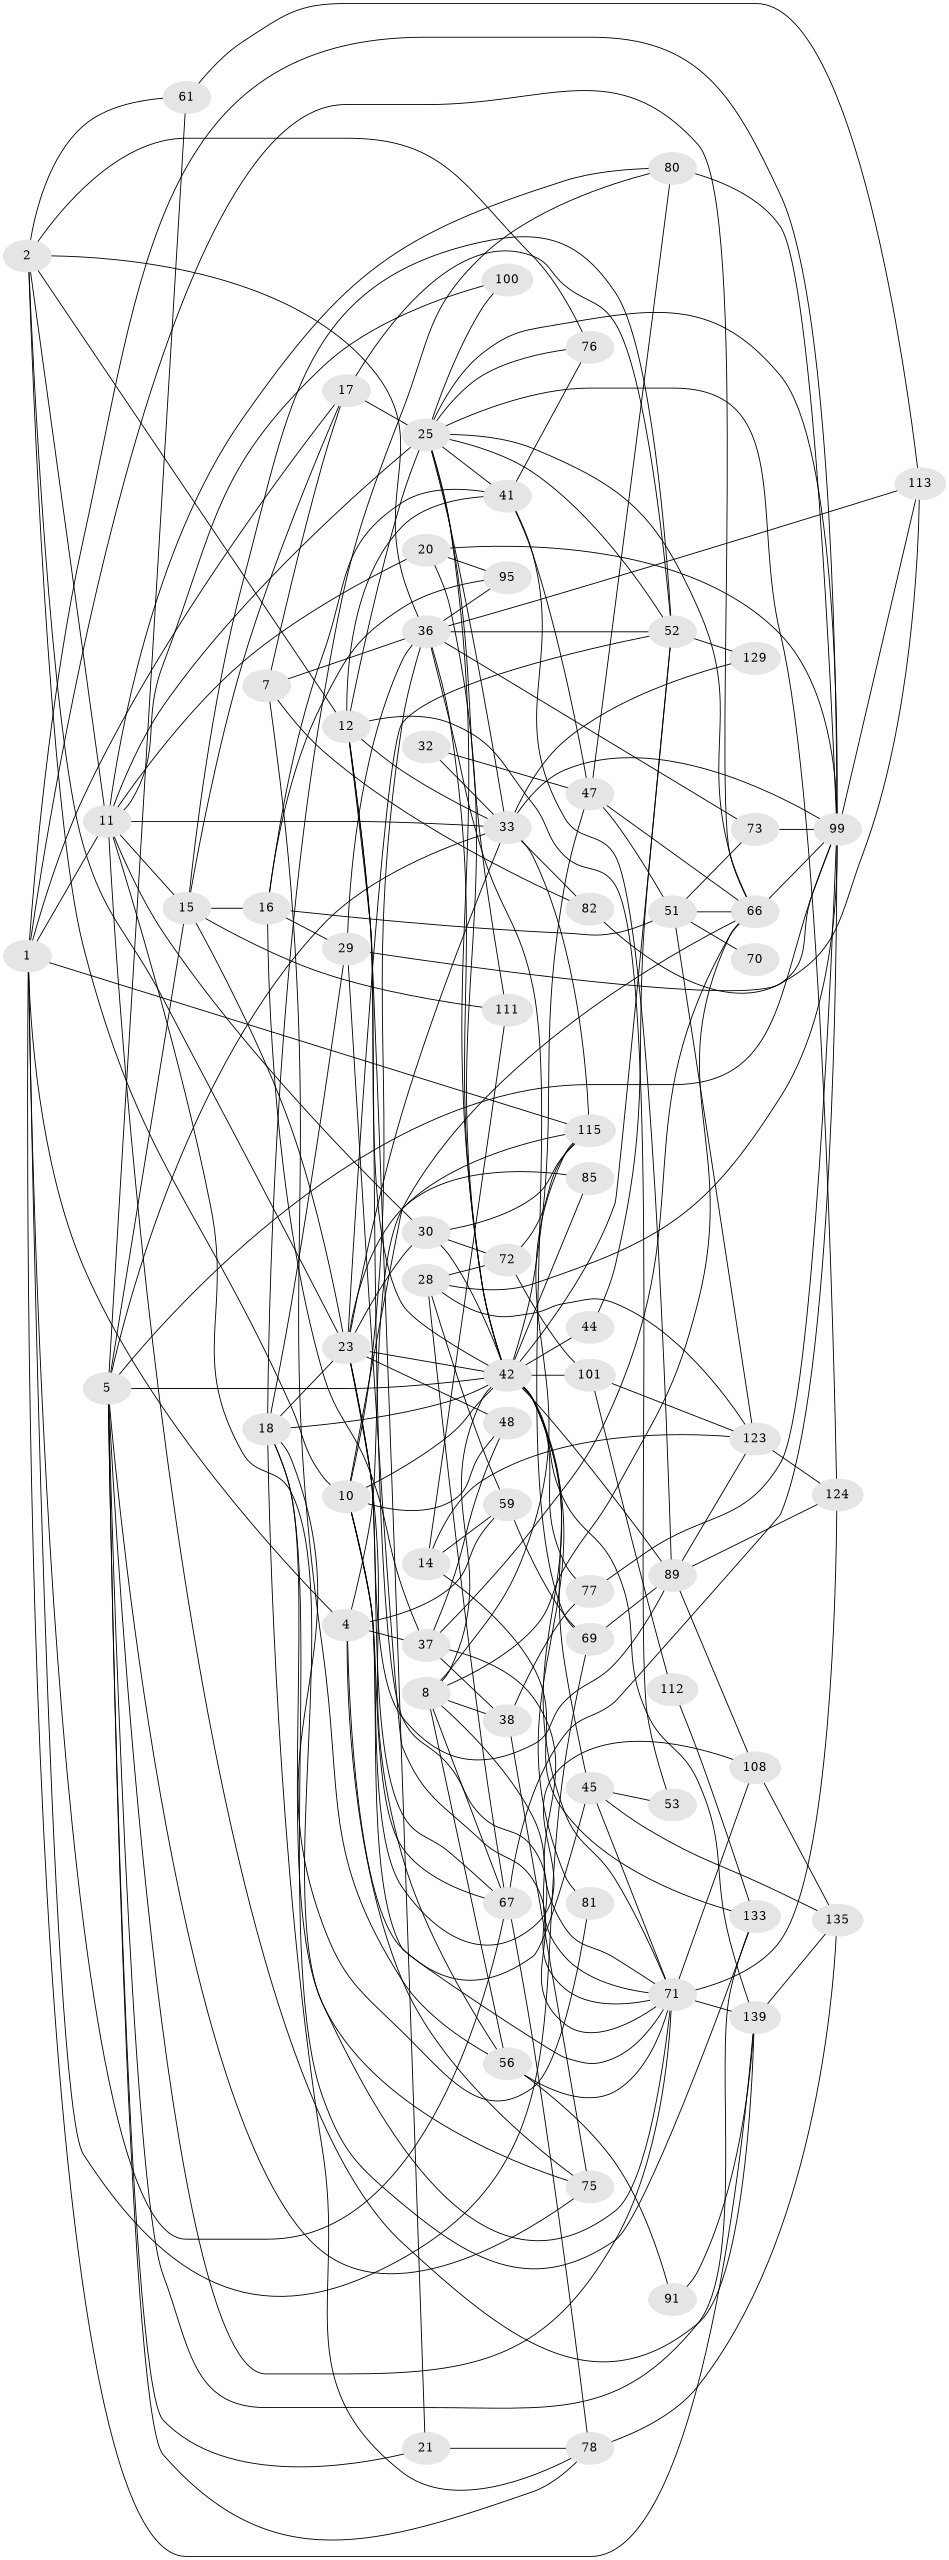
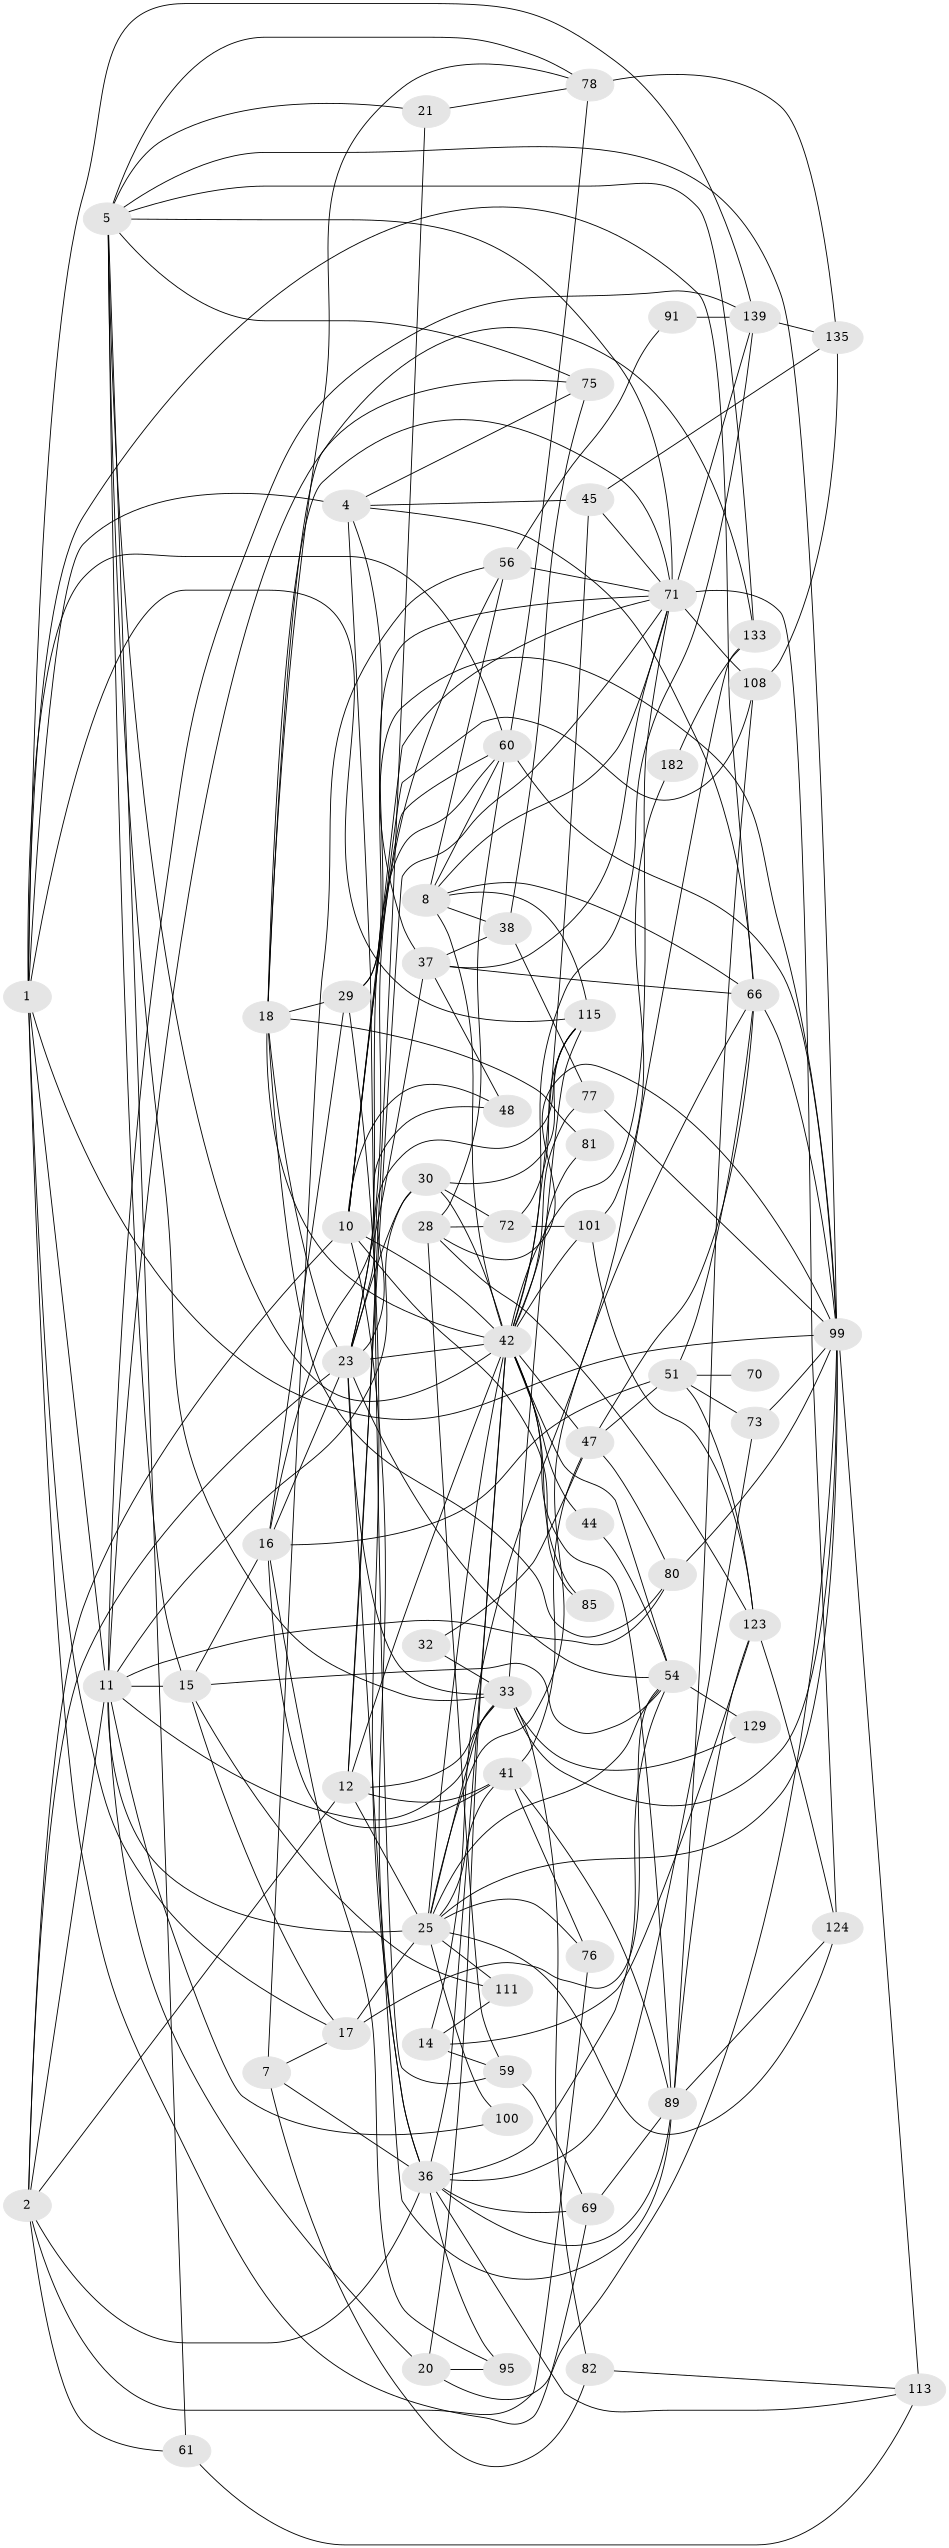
  graph {
    rankdir=LR
    node [color=gray90 style=filled]
    1 [super="+117+13"]
    4 [super="+88"]
    11 [super="+31"]
    17 [super="+27"]
-   60 [super="+121" label=67]
+   60 [super="+121"]
    66 [super="+103+86"]
    69
    99 [super="+110+116"]
    115 [super="+118"]
    139
    37 [super="+40+43"]
    45 [super="+102"]
    59
    75 [super="+97"]
    30 [super="+46"]
    15 [super="+119"]
    33 [super="+35+132"]
    20
    25 [super="+125"]
    80
    100
-   52 [super="+63"]
+   52 [super="+63" label=54]
    78 [super="+87"]
    89 [super="+138"]
    113
    135
    2 [super="+22+96"]
    10 [super="+19"]
    12 [super="+68"]
    23 [super="+39"]
    36 [super="+92+120+128"]
    61
    76
    42 [super="+105+50+49"]
    71 [super="+114"]
    48
    85
    108
    21
    41 [super="+142"]
-   53
    56
    95
    73
    72 [super="+134"]
    91
    38
    5 [super="+6+9"]
    133
    111
    16 [super="+24+126"]
    82
    129
    47
    81
    77
    44
    101
    124 [super="+140"]
    7
    8 [super="+93"]
    14 [super="+137"]
    123
    29
    51 [super="+54"]
    70
    18 [super="+98+65"]
    28 [super="+131"]
    32
-   112
+   112 [label=182]
    1 -- 4
    1 -- 11
    1 -- 17 [weight=2]
    1 -- 60
    1 -- 66
    1 -- 69
    1 -- 99
    1 -- 115
    1 -- 139
    4 -- 66
    4 -- 37
    4 -- 45
    4 -- 59
    4 -- 75
    11 -- 139
    11 -- 75
    11 -- 30
    11 -- 15
    11 -- 33
    11 -- 20
    11 -- 25
    11 -- 80
    11 -- 100
    17 -- 25
    17 -- 52
    60 -- 99
    60 -- 78
    66 -- 99
    69 -- 89
    99 -- 113
    139 -- 135
    37 -- 66 [weight=2]
    37 -- 71
    37 -- 48 [weight=2]
    37 -- 38
    45 -- 135
    45 -- 71
-   45 -- 53
    59 -- 69
    30 -- 115
    30 -- 42
    30 -- 72
    15 -- 17
    15 -- 52
    15 -- 111
    15 -- 16
    33 -- 99
    33 -- 115
    33 -- 82
    33 -- 129
    20 -- 99
    20 -- 42
    20 -- 95
    25 -- 66
    25 -- 99
    25 -- 33
    25 -- 100
    25 -- 52
    25 -- 76
    25 -- 42
    25 -- 41
    25 -- 111
    25 -- 124
    80 -- 99
    52 -- 129
    78 -- 135
    89 -- 108
    89 -- 124
    89 -- 123
    2 -- 11
    2 -- 10
    2 -- 12
    2 -- 23
    2 -- 36 [weight=2]
    2 -- 61
    2 -- 76
    10 -- 60
    10 -- 36 [weight=3]
    10 -- 42
    10 -- 71
    10 -- 48
    10 -- 85
    10 -- 108
    12 -- 33
    12 -- 25
    12 -- 42
    12 -- 71
    12 -- 21
    12 -- 41
-   12 -- 53
    23 -- 60
    23 -- 115
    23 -- 30
    23 -- 33
    23 -- 52
    23 -- 89 [weight=2]
    23 -- 42
    23 -- 48
    23 -- 56
    36 -- 69
    36 -- 52
+   36 -- 89
    36 -- 113
    36 -- 42
    36 -- 95
    36 -- 73
    61 -- 113
    42 -- 139
    42 -- 45
    42 -- 52
    42 -- 89
    42 -- 71 [weight=2]
    42 -- 85
    42 -- 47
    42 -- 81
    42 -- 77
    42 -- 44
    42 -- 101 [weight=2]
    71 -- 139
    71 -- 108
    71 -- 124
    108 -- 135
    21 -- 78
    41 -- 89
    41 -- 76
    41 -- 47
    56 -- 71
    56 -- 91
    73 -- 99
    72 -- 115
    72 -- 101
    91 -- 139
    38 -- 75
    38 -- 77
    5 -- 99
    5 -- 75
    5 -- 15
    5 -- 33
    5 -- 78
    5 -- 61
    5 -- 42 [weight=2]
    5 -- 71
    5 -- 21
    5 -- 133
    16 -- 37
-   15 -- 23
+   16 -- 23
    16 -- 41
    16 -- 95
    16 -- 29
    16 -- 51
    82 -- 113
    47 -- 66
    47 -- 80
    47 -- 51
    77 -- 99
    44 -- 52
    101 -- 123
    101 -- 112
    7 -- 17
    7 -- 36
    7 -- 56
    7 -- 82
    8 -- 60
    8 -- 66
    8 -- 115
    8 -- 42
    8 -- 71
    8 -- 56
    8 -- 38
    14 -- 59
    14 -- 133
    14 -- 111
    14 -- 123
    123 -- 124
    29 -- 99
    29 -- 36
    29 -- 71
    51 -- 66 [weight=2]
    51 -- 73
    51 -- 123
    51 -- 70
    18 -- 80
    18 -- 78
    18 -- 23
    18 -- 42
    18 -- 71
    18 -- 133
    18 -- 81
    18 -- 29
    28 -- 60
    28 -- 99
    28 -- 59
    28 -- 72
    28 -- 123
    32 -- 33
    32 -- 47
    112 -- 133
  }
